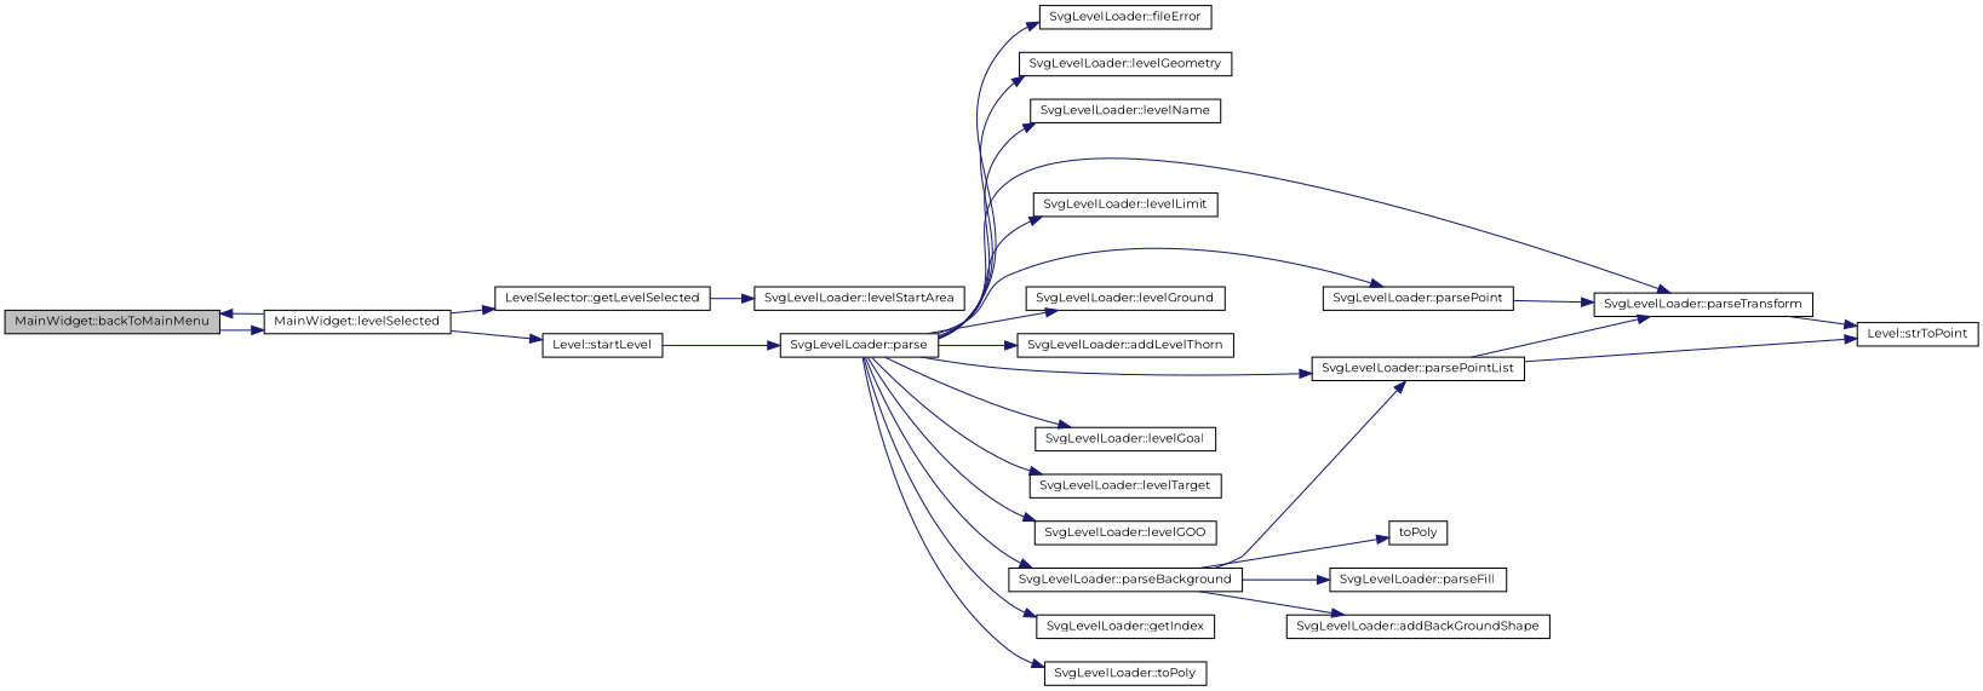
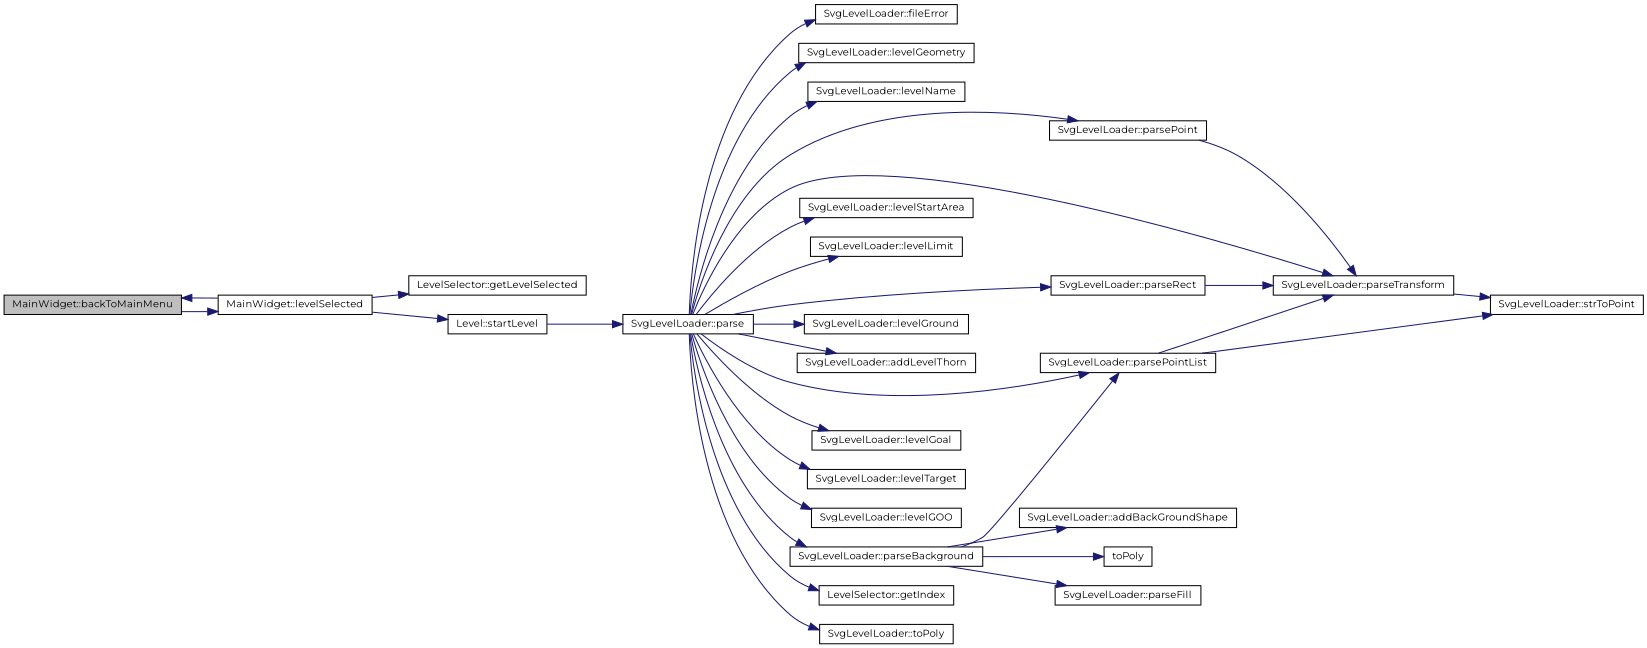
  digraph {
    fontname=Montserrat
    rankdir=LR
    node [color=black fillcolor=white fontname=Montserrat fontsize=10 shape=record style=filled]
    edge [color=midnightblue fontname=Montserrat fontsize=10 labelfontname=Helvetica labelfontsize=10 style=solid]
    n1 [fillcolor=grey75 fontcolor=black height=0.2 label="MainWidget::backToMainMenu" width=0.4]
    n2 [height=0.2 label="MainWidget::levelSelected" width=0.4]
    n3 [height=0.2 label="LevelSelector::getLevelSelected" width=0.4]
    n4 [height=0.2 label="Level::startLevel" width=0.4]
    n5 [height=0.2 label="SvgLevelLoader::parse" width=0.4]
    n6 [height=0.2 label="SvgLevelLoader::fileError" width=0.4]
    n7 [height=0.2 label="SvgLevelLoader::levelGeometry" width=0.4]
    n8 [height=0.2 label="SvgLevelLoader::levelName" width=0.4]
    n9 [height=0.2 label="SvgLevelLoader::parseTransform" width=0.4]
+   n10 [height=0.2 label="SvgLevelLoader::parseRect" width=0.4]
    n11 [height=0.2 label="SvgLevelLoader::levelStartArea" width=0.4]
    n12 [height=0.2 label="SvgLevelLoader::levelLimit" width=0.4]
    n13 [height=0.2 label="SvgLevelLoader::parsePointList" width=0.4]
    n14 [height=0.2 label="SvgLevelLoader::levelGround" width=0.4]
    n15 [height=0.2 label="SvgLevelLoader::addLevelThorn" width=0.4]
    n16 [height=0.2 label="SvgLevelLoader::parsePoint" width=0.4]
    n17 [height=0.2 label="SvgLevelLoader::levelGoal" width=0.4]
    n18 [height=0.2 label="SvgLevelLoader::levelTarget" width=0.4]
    n19 [height=0.2 label="SvgLevelLoader::levelGOO" width=0.4]
    n20 [height=0.2 label="SvgLevelLoader::parseBackground" width=0.4]
-   n21 [height=0.2 label="SvgLevelLoader::getIndex" width=0.4]
+   n21 [height=0.2 label="LevelSelector::getIndex" width=0.4]
    n22 [height=0.2 label="SvgLevelLoader::toPoly" width=0.4]
-   n23 [height=0.2 label="Level::strToPoint" width=0.4]
+   n23 [height=0.2 label="SvgLevelLoader::strToPoint" width=0.4]
    n24 [height=0.2 label=toPoly width=0.4]
    n25 [height=0.2 label="SvgLevelLoader::parseFill" width=0.4]
    n26 [height=0.2 label="SvgLevelLoader::addBackGroundShape" width=0.4]
    n1 -> n2
    n2 -> n1
    n2 -> n3
    n2 -> n4
    n4 -> n5
    n5 -> n6
    n5 -> n7
    n5 -> n8
    n5 -> n9
-   n3 -> n11
+   n5 -> n10
+   n5 -> n11
    n5 -> n12
    n5 -> n13
    n5 -> n14
    n5 -> n15
    n5 -> n16
    n5 -> n17
    n5 -> n18
    n5 -> n19
    n5 -> n20
    n5 -> n21
    n5 -> n22
    n9 -> n23
+   n10 -> n9
    n13 -> n9
    n13 -> n23
    n16 -> n9
    n20 -> n13
    n20 -> n24
    n20 -> n25
    n20 -> n26
  }
